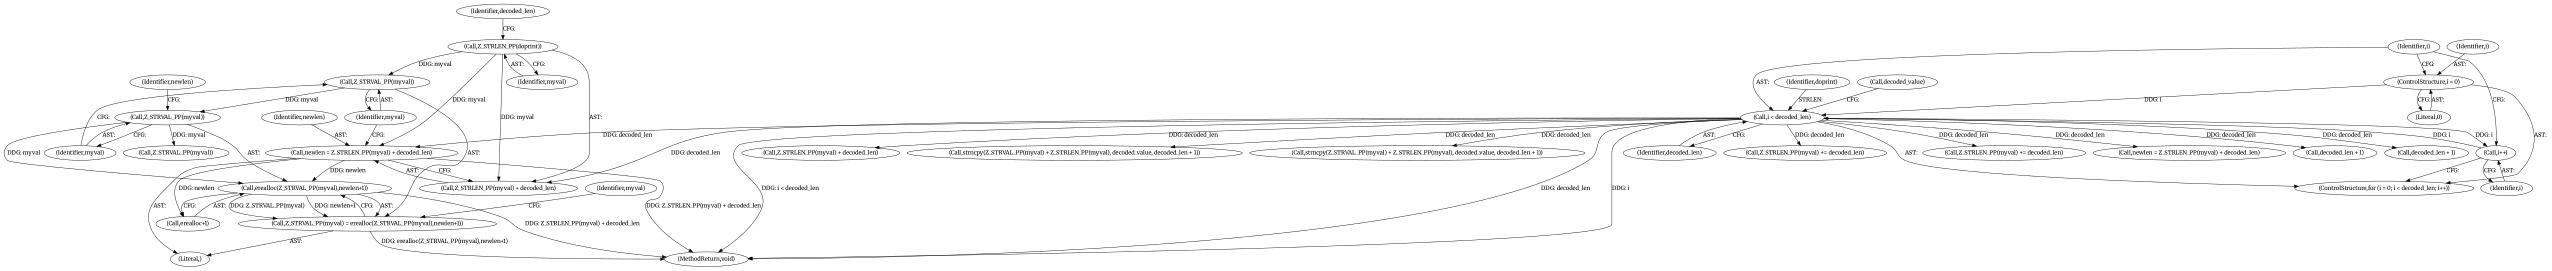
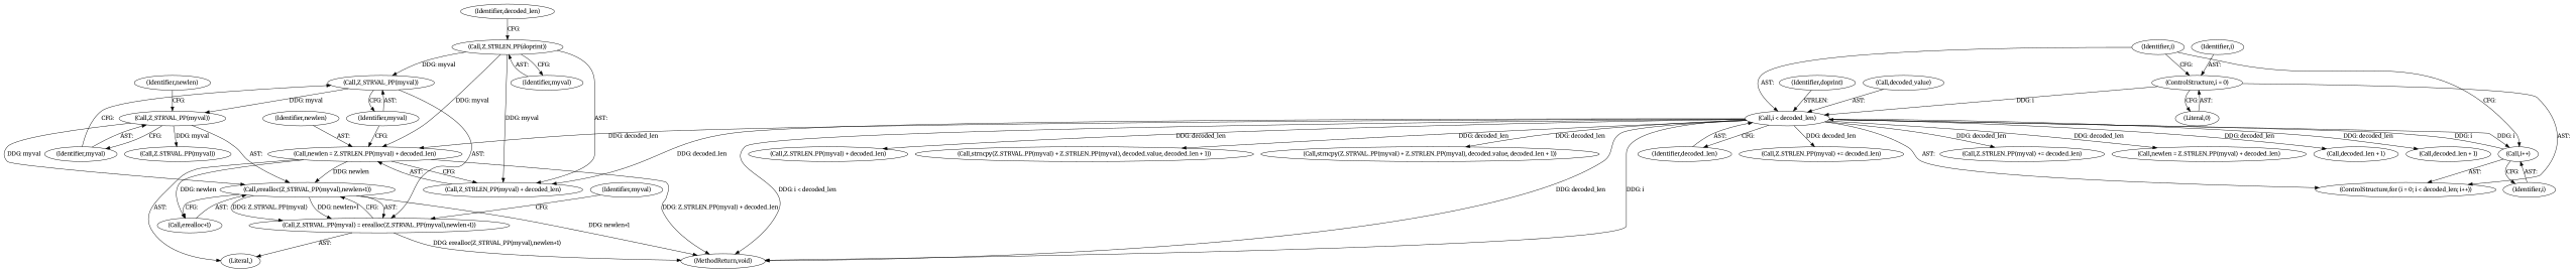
  digraph {
    fontname=Merriweather
    node [fontname=Merriweather]
    edge [fontname=Merriweather]
    n1 [label="(Call,erealloc(Z_STRVAL_PP(myval),newlen+1))"]
    n2 [label="(Call,Z_STRVAL_PP(myval) = erealloc(Z_STRVAL_PP(myval),newlen+1))"]
    n3 [label="(MethodReturn,void)"]
    n4 [label="(Call,erealloc+1)"]
    n5 [label="(Literal,)"]
    n6 [label="(Call,Z_STRVAL_PP(myval))"]
    n7 [label="(Identifier,myval)"]
    n8 [label="(Call,Z_STRVAL_PP(myval))"]
    n9 [label="(Call,Z_STRVAL_PP(myval))"]
    n10 [label="(Identifier,myval)"]
    n11 [label="(Call,newlen = Z_STRLEN_PP(myval) + decoded_len)"]
    n12 [label="(Call,Z_STRLEN_PP(doprint))"]
    n13 [label="(Call,Z_STRLEN_PP(myval) + decoded_len)"]
    n14 [label="(Identifier,myval)"]
    n15 [label="(Call,i < decoded_len)"]
    n16 [label="(Call,i++)"]
    n17 [label="(Call,Z_STRLEN_PP(myval) += decoded_len)"]
    n18 [label="(Call,newlen = Z_STRLEN_PP(myval) + decoded_len)"]
    n19 [label="(Call,decoded_len + 1)"]
    n20 [label="(Call,decoded_len + 1)"]
    n21 [label="(Call,Z_STRLEN_PP(myval) + decoded_len)"]
    n22 [label="(Call,strncpy(Z_STRVAL_PP(myval) + Z_STRLEN_PP(myval), decoded_value, decoded_len + 1))"]
    n23 [label="(Call,strncpy(Z_STRVAL_PP(myval) + Z_STRLEN_PP(myval), decoded_value, decoded_len + 1))"]
    n24 [label="(Identifier,decoded_len)"]
    n25 [label="(ControlStructure,for (i = 0; i < decoded_len; i++))"]
    n26 [label="(Call,Z_STRLEN_PP(myval) += decoded_len)"]
    n27 [label="(Identifier,i)"]
    n28 [label="(ControlStructure,i = 0)"]
    n29 [label="(Literal,0)"]
    n30 [label="(Identifier,i)"]
    n31 [label="(Identifier,doprint)"]
    n32 [label="(Identifier,i)"]
    n33 [label="(Identifier,newlen)"]
    n34 [label="(Identifier,myval)"]
    n35 [label="(Identifier,decoded_len)"]
    n36 [label="(Call,decoded_value)"]
    n37 [label="(Identifier,newlen)"]
    n1 -> n2 [label="AST: "]
    n1 -> n2 [label="DDG: Z_STRVAL_PP(myval)"]
    n1 -> n2 [label="DDG: newlen+1"]
-   n1 -> n3 [label="DDG: Z_STRLEN_PP(myval) + decoded_len"]
+   n1 -> n3 [label="DDG: newlen+1"]
    n1 -> n4 [label="CFG: "]
    n2 -> n1 [label="CFG: "]
    n2 -> n3 [label="DDG: erealloc(Z_STRVAL_PP(myval),newlen+1)"]
    n2 -> n5 [label="AST: "]
    n4 -> n1 [label="AST: "]
    n6 -> n1 [label="AST: "]
    n6 -> n1 [label="DDG: myval"]
    n6 -> n7 [label="CFG: "]
    n6 -> n8 [label="DDG: myval"]
    n7 -> n6 [label="AST: "]
    n7 -> n9 [label="CFG: "]
    n9 -> n2 [label="AST: "]
    n9 -> n6 [label="DDG: myval"]
    n9 -> n10 [label="CFG: "]
    n10 -> n9 [label="AST: "]
    n10 -> n11 [label="CFG: "]
    n11 -> n1 [label="DDG: newlen"]
    n11 -> n3 [label="DDG: Z_STRLEN_PP(myval) + decoded_len"]
    n11 -> n4 [label="DDG: newlen"]
    n11 -> n5 [label="AST: "]
    n11 -> n13 [label="CFG: "]
    n12 -> n9 [label="DDG: myval"]
    n12 -> n11 [label="DDG: myval"]
    n12 -> n13 [label="AST: "]
    n12 -> n13 [label="DDG: myval"]
    n12 -> n14 [label="CFG: "]
    n13 -> n11 [label="AST: "]
    n14 -> n12 [label="AST: "]
    n15 -> n3 [label="DDG: decoded_len"]
    n15 -> n3 [label="DDG: i"]
    n15 -> n3 [label="DDG: i < decoded_len"]
    n15 -> n11 [label="DDG: decoded_len"]
    n15 -> n13 [label="DDG: decoded_len"]
    n15 -> n16 [label="DDG: i"]
    n15 -> n17 [label="DDG: decoded_len"]
    n15 -> n18 [label="DDG: decoded_len"]
    n15 -> n19 [label="DDG: decoded_len"]
    n15 -> n20 [label="DDG: decoded_len"]
    n15 -> n21 [label="DDG: decoded_len"]
    n15 -> n22 [label="DDG: decoded_len"]
    n15 -> n23 [label="DDG: decoded_len"]
    n15 -> n24 [label="CFG: "]
    n15 -> n25 [label="AST: "]
    n15 -> n26 [label="DDG: decoded_len"]
    n16 -> n15 [label="DDG: i"]
-   n16 -> n25 [label="CFG: "]
+   n16 -> n25 [label="AST: "]
    n16 -> n27 [label="CFG: "]
    n24 -> n15 [label="AST: "]
    n27 -> n16 [label="AST: "]
    n28 -> n15 [label="DDG: i"]
    n28 -> n25 [label="AST: "]
    n28 -> n29 [label="CFG: "]
    n29 -> n28 [label="AST: "]
    n30 -> n15 [label="AST: "]
    n30 -> n16 [label="CFG: "]
    n30 -> n28 [label="CFG: "]
    n31 -> n15 [label="STRLEN: "]
    n32 -> n28 [label="AST: "]
    n33 -> n6 [label="CFG: "]
    n34 -> n2 [label="CFG: "]
    n35 -> n12 [label="CFG: "]
-   n36 -> n15 [label="CFG: "]
+   n36 -> n15 [label="AST: "]
    n37 -> n11 [label="AST: "]
  }
